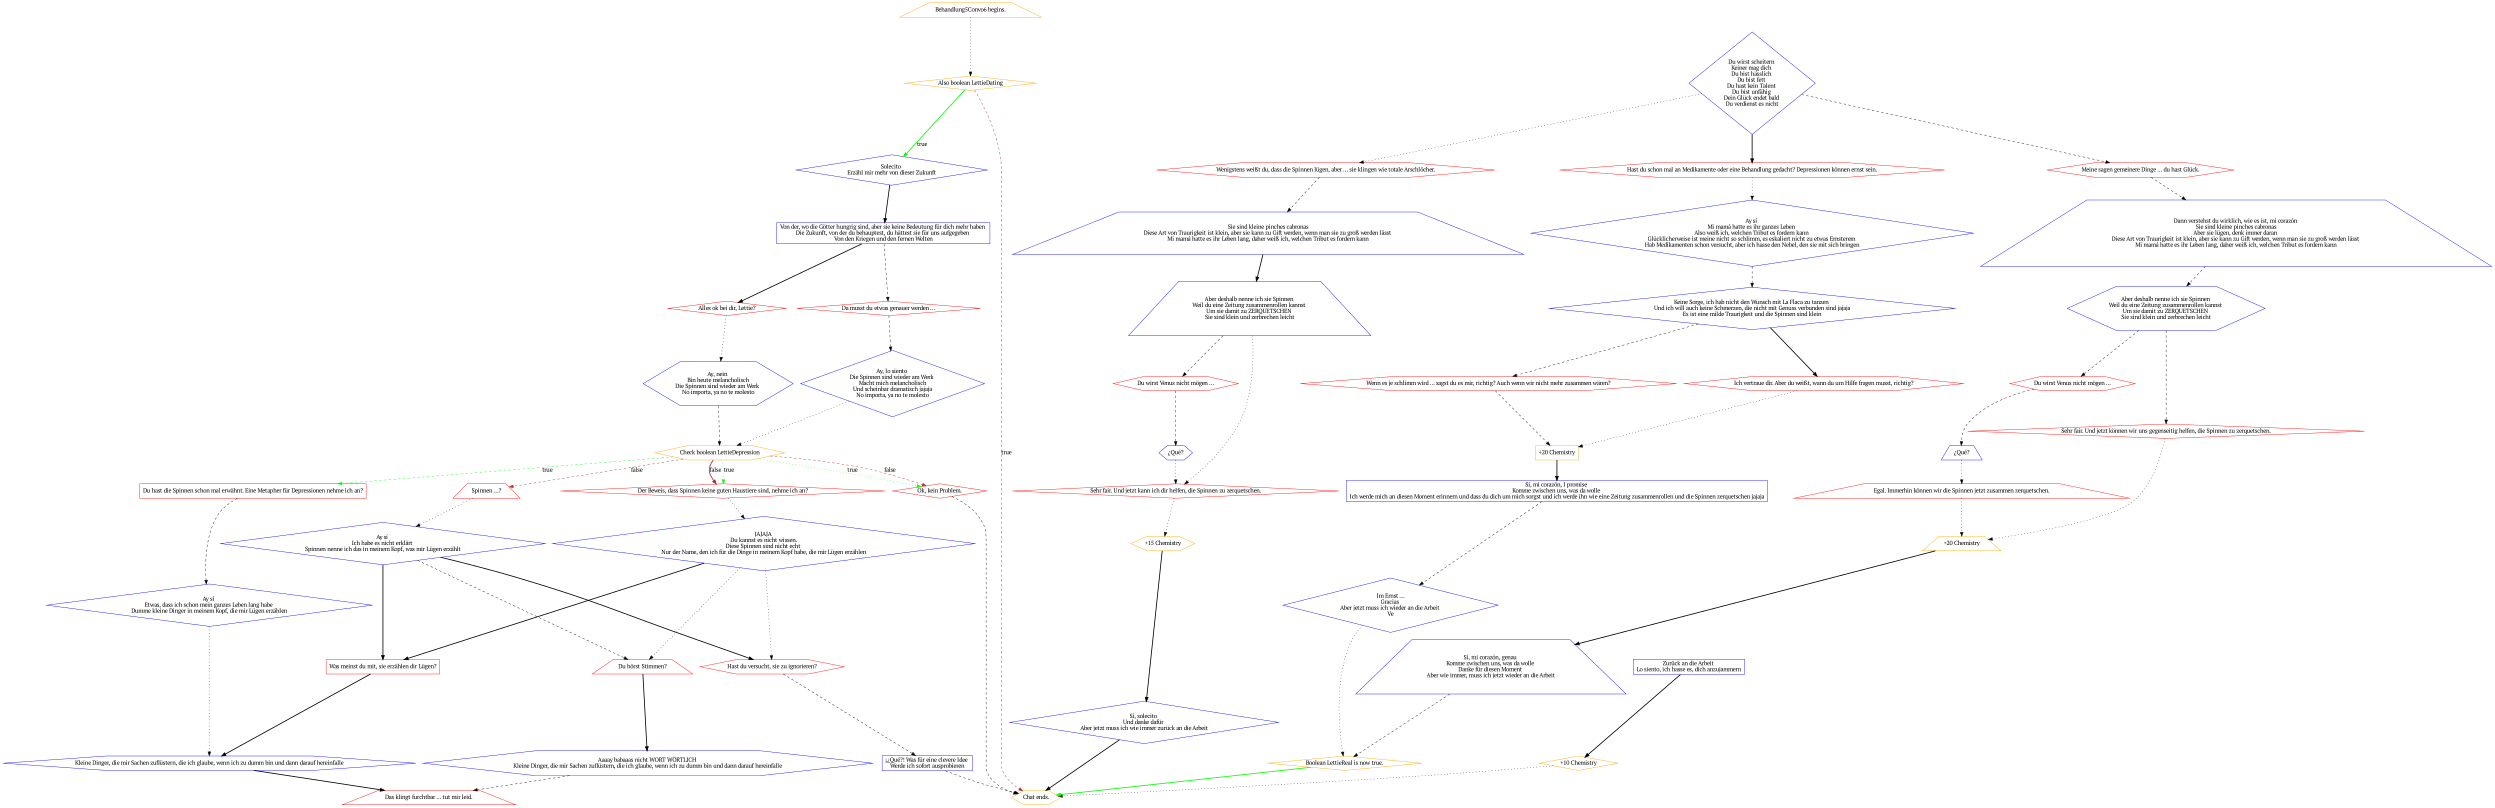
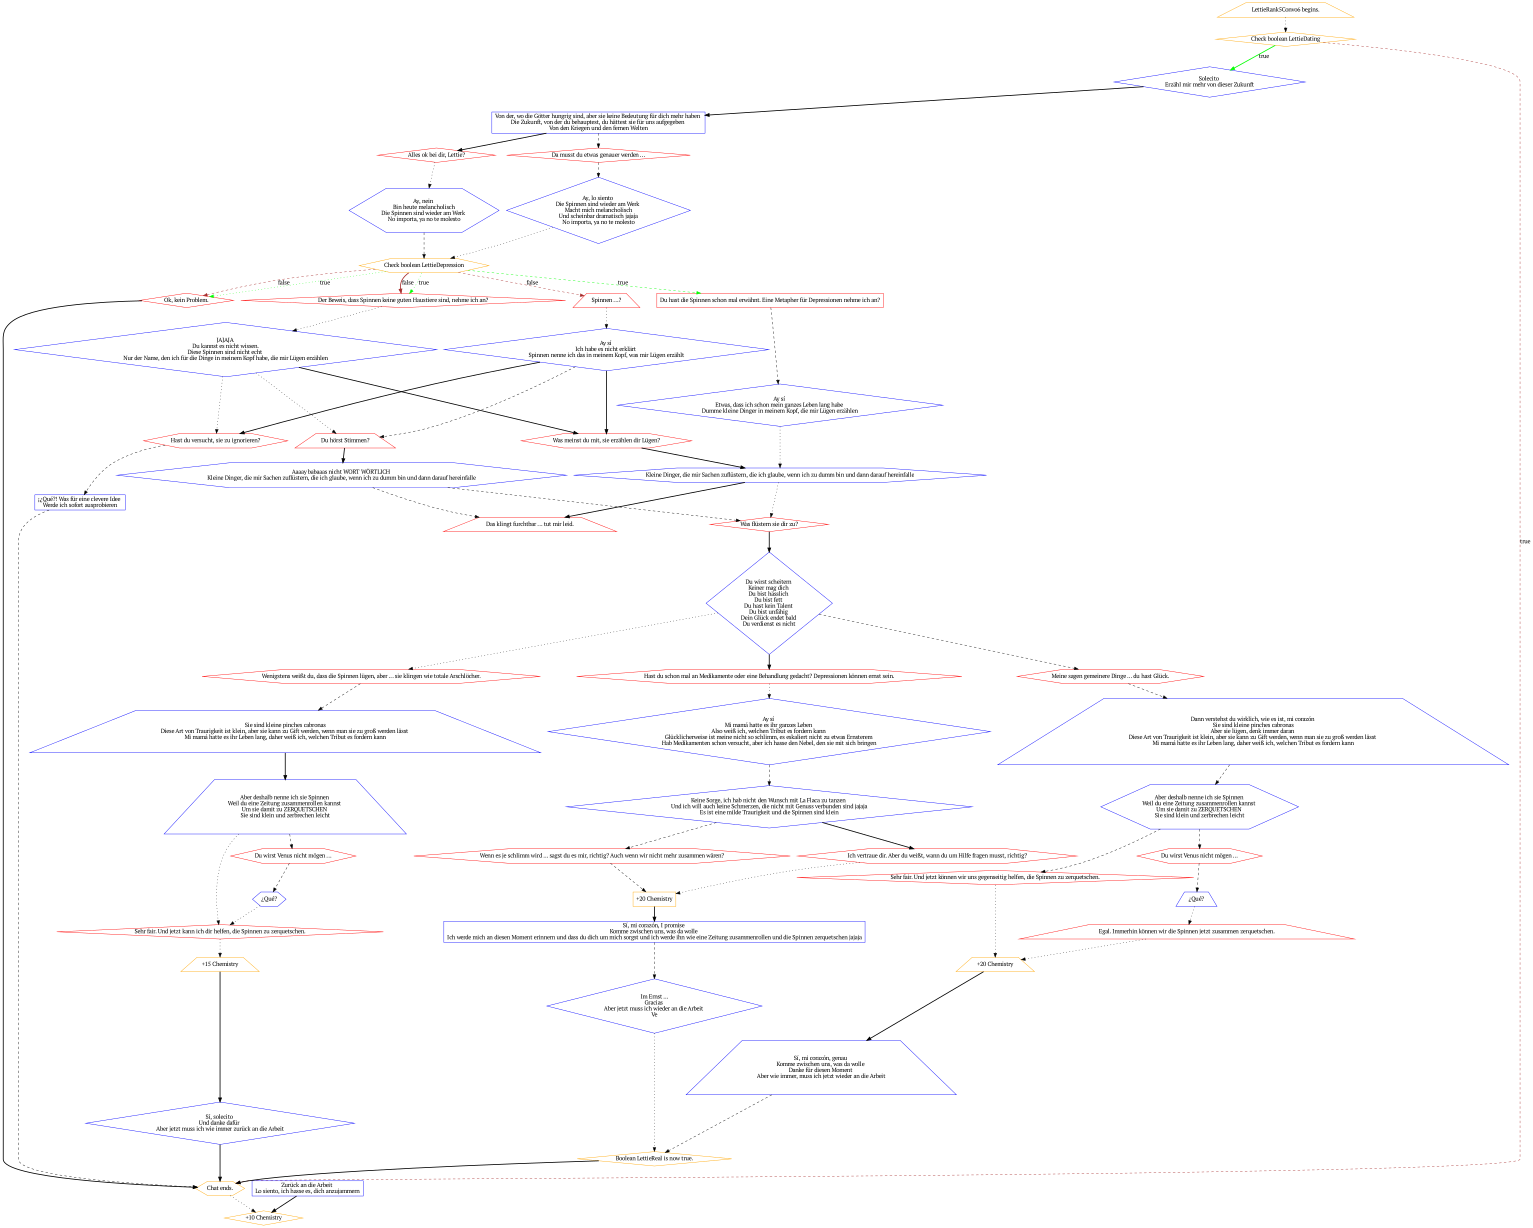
  digraph {
    fontname="PT Serif"
    node [color=blue fontname="PT Serif" shape=diamond]
    edge [fontname="PT Serif" style=dashed]
-   "LettieRank5Convo6 begins." [color=orange shape=trapezium label="Behandlung5Convo6 begins."]
-   n2 [color=orange label="Also boolean LettieDating"]
+   "LettieRank5Convo6 begins." [color=orange shape=trapezium]
+   n2 [color=orange label="Check boolean LettieDating"]
    n3 [label="Solecito \nErzähl mir mehr von dieser Zukunft"]
    "Chat ends." [color=orange shape=hexagon]
    n5 [label="Von der, wo die Götter hungrig sind, aber sie keine Bedeutung für dich mehr haben \nDie Zukunft, von der du behauptest, du hättest sie für uns aufgegeben \nVon den Kriegen und den fernen Welten" shape=box]
    n6 [color=red label="Alles ok bei dir, Lettie?"]
    n7 [color=red label="Da musst du etwas genauer werden ..."]
    n8 [label="Ay, nein \nBin heute melancholisch\nDie Spinnen sind wieder am Werk \nNo importa, ya no te molesto" shape=hexagon]
    n9 [label="Ay, lo siento \nDie Spinnen sind wieder am Werk \nMacht mich melancholisch\nUnd scheinbar dramatisch jajaja\nNo importa, ya no te molesto"]
    n10 [color=orange label="Check boolean LettieDepression" shape=hexagon]
    n11 [color=red label="Du hast die Spinnen schon mal erwähnt. Eine Metapher für Depressionen nehme ich an?" shape=box]
    n12 [color=red label="Der Beweis, dass Spinnen keine guten Haustiere sind, nehme ich an?"]
    n13 [color=red label="Ok, kein Problem."]
    n14 [color=red label="Spinnen ...?" shape=trapezium]
    n15 [label="Ay sí \nEtwas, dass ich schon mein ganzes Leben lang habe \nDumme kleine Dinger in meinem Kopf, die mir Lügen erzählen"]
    n16 [label="JAJAJA \nDu kannst es nicht wissen.\nDiese Spinnen sind nicht echt \nNur der Name, den ich für die Dinge in meinem Kopf habe, die mir Lügen erzählen"]
    n17 [label="Ay sí \nIch habe es nicht erklärt \nSpinnen nenne ich das in meinem Kopf, was mir Lügen erzählt"]
    n18 [label="Kleine Dinger, die mir Sachen zuflüstern, die ich glaube, wenn ich zu dumm bin und dann darauf hereinfalle" shape=hexagon]
-   n19 [color=red label="Was meinst du mit, sie erzählen dir Lügen?" shape=box]
+   n19 [color=red label="Was meinst du mit, sie erzählen dir Lügen?" shape=hexagon]
    n20 [color=red label="Du hörst Stimmen?" shape=trapezium]
    n21 [color=red label="Hast du versucht, sie zu ignorieren?" shape=hexagon]
+   n22 [color=red label="Was flüstern sie dir zu?"]
    n23 [color=red label="Das klingt furchtbar ... tut mir leid." shape=trapezium]
    n24 [label="Aaaay babaaas nicht WORT WÖRTLICH \nKleine Dinger, die mir Sachen zuflüstern, die ich glaube, wenn ich zu dumm bin und dann darauf hereinfalle" shape=hexagon]
    n25 [label="¡¿Qué?! Was für eine clevere Idee \nWerde ich sofort ausprobieren" shape=box]
    n26 [label="Du wirst scheitern \nKeiner mag dich \nDu bist hässlich \nDu bist fett \nDu hast kein Talent \nDu bist unfähig \nDein Glück endet bald \nDu verdienst es nicht"]
    n27 [color=red label="Wenigstens weißt du, dass die Spinnen lügen, aber ... sie klingen wie totale Arschlöcher." shape=hexagon]
    n28 [color=red label="Meine sagen gemeinere Dinge ... du hast Glück." shape=hexagon]
    n29 [color=red label="Hast du schon mal an Medikamente oder eine Behandlung gedacht? Depressionen können ernst sein." shape=hexagon]
    n30 [label="Sie sind kleine pinches cabronas\nDiese Art von Traurigkeit ist klein, aber sie kann zu Gift werden, wenn man sie zu groß werden lässt \nMi mamá hatte es ihr Leben lang, daher weiß ich, welchen Tribut es fordern kann" shape=trapezium]
    n31 [label="Dann verstehst du wirklich, wie es ist, mi corazón \nSie sind kleine pinches cabronas\nAber sie lügen, denk immer daran \nDiese Art von Traurigkeit ist klein, aber sie kann zu Gift werden, wenn man sie zu groß werden lässt \nMi mamá hatte es ihr Leben lang, daher weiß ich, welchen Tribut es fordern kann" shape=trapezium]
    n32 [label="Ay sí \nMi mamá hatte es ihr ganzes Leben \nAlso weiß ich, welchen Tribut es fordern kann \nGlücklicherweise ist meine nicht so schlimm, es eskaliert nicht zu etwas Ernsterem \nHab Medikamenten schon versucht, aber ich hasse den Nebel, den sie mit sich bringen"]
    n33 [label="Zurück an die Arbeit \nLo siento, ich hasse es, dich anzujammern" shape=box]
    n34 [color=orange label="+10 Chemistry"]
    n35 [label="Aber deshalb nenne ich sie Spinnen \nWeil du eine Zeitung zusammenrollen kannst \nUm sie damit zu ZERQUETSCHEN \nSie sind klein und zerbrechen leicht" shape=trapezium]
    n36 [label="Aber deshalb nenne ich sie Spinnen \nWeil du eine Zeitung zusammenrollen kannst \nUm sie damit zu ZERQUETSCHEN \nSie sind klein und zerbrechen leicht" shape=hexagon]
    n37 [label="Keine Sorge, ich hab nicht den Wunsch mit La Flaca zu tanzen \nUnd ich will auch keine Schmerzen, die nicht mit Genuss verbunden sind jajaja\nEs ist eine milde Traurigkeit und die Spinnen sind klein"]
    n38 [color=red label="Du wirst Venus nicht mögen ..." shape=hexagon]
    n39 [color=red label="Sehr fair. Und jetzt kann ich dir helfen, die Spinnen zu zerquetschen."]
    n40 [color=red label="Du wirst Venus nicht mögen ..." shape=hexagon]
    n41 [color=red label="Sehr fair. Und jetzt können wir uns gegenseitig helfen, die Spinnen zu zerquetschen."]
    n42 [color=red label="Ich vertraue dir. Aber du weißt, wann du um Hilfe fragen musst, richtig?" shape=hexagon]
    n43 [color=red label="Wenn es je schlimm wird ... sagst du es mir, richtig? Auch wenn wir nicht mehr zusammen wären?" shape=hexagon]
    n44 [label="¿Qué?" shape=hexagon]
-   n45 [color=orange label="+15 Chemistry" shape=hexagon]
+   n45 [color=orange label="+15 Chemistry" shape=trapezium]
    n46 [label="¿Qué?" shape=trapezium]
    n47 [color=orange label="+20 Chemistry" shape=trapezium]
    n48 [color=orange label="+20 Chemistry" shape=box]
    n49 [label="Sí, solecito \nUnd danke dafür \nAber jetzt muss ich wie immer zurück an die Arbeit"]
    n50 [color=red label="Egal. Immerhin können wir die Spinnen jetzt zusammen zerquetschen." shape=trapezium]
    n51 [label="Sí, mi corazón, genau \nKomme zwischen uns, was da wolle \nDanke für diesen Moment \nAber wie immer, muss ich jetzt wieder an die Arbeit" shape=trapezium]
    n52 [label="Sí, mi corazón, I promise \nKomme zwischen uns, was da wolle \nIch werde mich an diesen Moment erinnern und dass du dich um mich sorgst und ich werde ihn wie eine Zeitung zusammenrollen und die Spinnen zerquetschen jajaja" shape=box]
    n53 [color=orange label="Boolean LettieReal is now true."]
    n54 [label="Im Ernst ...\nGracias \nAber jetzt muss ich wieder an die Arbeit \nVe"]
    "LettieRank5Convo6 begins." -> n2 [style=dotted]
    n2 -> n3 [color=green label=true style=bold]
    n2 -> "Chat ends." [color=brown label=true]
    n3 -> n5 [style=bold]
    n5 -> n6 [style=bold]
    n5 -> n7
    n6 -> n8 [style=dotted]
    n7 -> n9
    n8 -> n10
    n9 -> n10 [style=dotted]
    n10 -> n11 [color=green label=true]
    n10 -> n12 [color=green label=true style=dotted]
    n10 -> n12 [color=brown label=false style=bold]
    n10 -> n13 [color=green label=true style=dotted]
    n10 -> n13 [color=brown label=false]
    n10 -> n14 [color=brown label=false]
    n11 -> n15
    n12 -> n16 [style=dotted]
-   n13 -> "Chat ends."
+   n13 -> "Chat ends." [style=bold]
    n14 -> n17 [style=dotted]
    n15 -> n18 [style=dotted]
    n16 -> n19 [style=bold]
    n16 -> n20 [style=dotted]
    n16 -> n21 [style=dotted]
    n17 -> n19 [style=bold]
    n17 -> n20
    n17 -> n21 [style=bold]
+   n18 -> n22 [style=dotted]
    n18 -> n23 [style=bold]
    n19 -> n18 [style=bold]
    n20 -> n24 [style=bold]
    n21 -> n25
+   n22 -> n26 [style=bold]
+   n24 -> n22
    n24 -> n23
    n25 -> "Chat ends."
    n26 -> n27 [style=dotted]
    n26 -> n28
    n26 -> n29 [style=bold]
    n27 -> n30
    n28 -> n31
    n29 -> n32 [style=dotted]
    n30 -> n35 [style=bold]
    n31 -> n36
    n32 -> n37
    n33 -> n34 [style=bold]
-   n34 -> "Chat ends." [style=dotted]
+   "Chat ends." -> n34 [style=dotted]
    n35 -> n38
    n35 -> n39 [style=dotted]
    n36 -> n40
    n36 -> n41
    n37 -> n42 [style=bold]
    n37 -> n43
    n38 -> n44
    n39 -> n45 [style=dotted]
    n40 -> n46
    n41 -> n47 [style=dotted]
    n42 -> n48 [style=dotted]
    n43 -> n48
    n44 -> n39 [style=dotted]
    n45 -> n49 [style=bold]
    n46 -> n50 [style=dotted]
    n47 -> n51 [style=bold]
    n48 -> n52 [style=bold]
    n49 -> "Chat ends." [style=bold]
    n50 -> n47 [style=dotted]
    n51 -> n53
    n52 -> n54
-   n53 -> "Chat ends." [style=bold color=green]
+   n53 -> "Chat ends." [style=bold]
    n54 -> n53 [style=dotted]
  }
